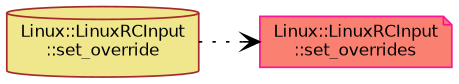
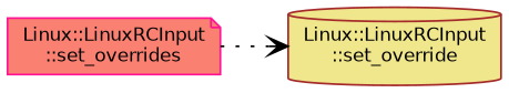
  digraph {
    rankdir=LR
    node [fontname=Helvetica fontsize=10 style=filled]
    n1 [color=deeppink fillcolor=salmon fontcolor=black height=0.2 label="Linux::LinuxRCInput\l::set_overrides" shape=note width=0.4]
    n2 [color=brown fillcolor=khaki height=0.2 label="Linux::LinuxRCInput\l::set_override" shape=cylinder width=0.4]
-   n2 -> n1 [color=black fontname=Helvetica fontsize=10 labelfontname=Helvetica labelfontsize=10 style=dotted arrowhead=vee]
+   n1 -> n2 [color=black fontname=Helvetica fontsize=10 labelfontname=Helvetica labelfontsize=10 style=dotted arrowhead=vee]
  }
